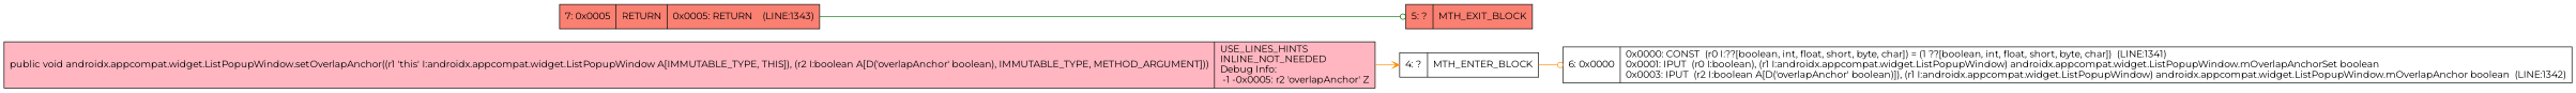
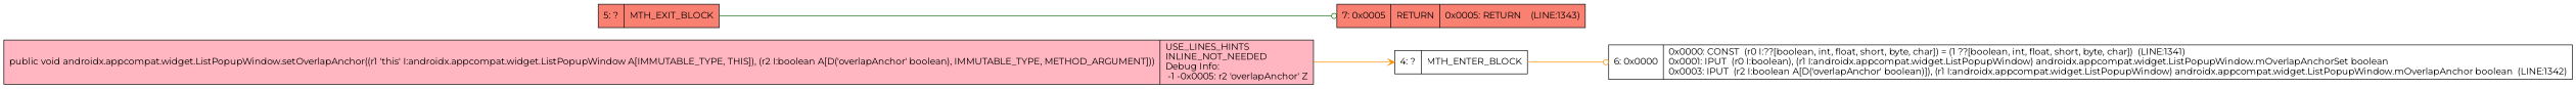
  digraph {
    fontname=Montserrat
    rankdir=LR
    node [fillcolor=white fontname=Montserrat shape=record style=filled]
    edge [arrowhead=odot color=darkorange fontname=Montserrat]
    n1 [label="{4\:\ ?|MTH_ENTER_BLOCK\l}"]
    n2 [label="{6\:\ 0x0000|0x0000: CONST  (r0 I:??[boolean, int, float, short, byte, char]) = (1 ??[boolean, int, float, short, byte, char])  (LINE:1341)\l0x0001: IPUT  (r0 I:boolean), (r1 I:androidx.appcompat.widget.ListPopupWindow) androidx.appcompat.widget.ListPopupWindow.mOverlapAnchorSet boolean \l0x0003: IPUT  (r2 I:boolean A[D('overlapAnchor' boolean)]), (r1 I:androidx.appcompat.widget.ListPopupWindow) androidx.appcompat.widget.ListPopupWindow.mOverlapAnchor boolean  (LINE:1342)\l}"]
    n3 [fillcolor=salmon label="{7\:\ 0x0005|RETURN\l|0x0005: RETURN    (LINE:1343)\l}"]
    n4 [fillcolor=salmon label="{5\:\ ?|MTH_EXIT_BLOCK\l}"]
    n5 [fillcolor=lightpink label="{public void androidx.appcompat.widget.ListPopupWindow.setOverlapAnchor((r1 'this' I:androidx.appcompat.widget.ListPopupWindow A[IMMUTABLE_TYPE, THIS]), (r2 I:boolean A[D('overlapAnchor' boolean), IMMUTABLE_TYPE, METHOD_ARGUMENT]))  | USE_LINES_HINTS\lINLINE_NOT_NEEDED\lDebug Info:\l  \-1 \-0x0005: r2 'overlapAnchor' Z\l}"]
    n1 -> n2
-   n3 -> n4 [color=darkgreen]
+   n4 -> n3 [color=darkgreen]
    n5 -> n1 [arrowhead=vee]
  }
